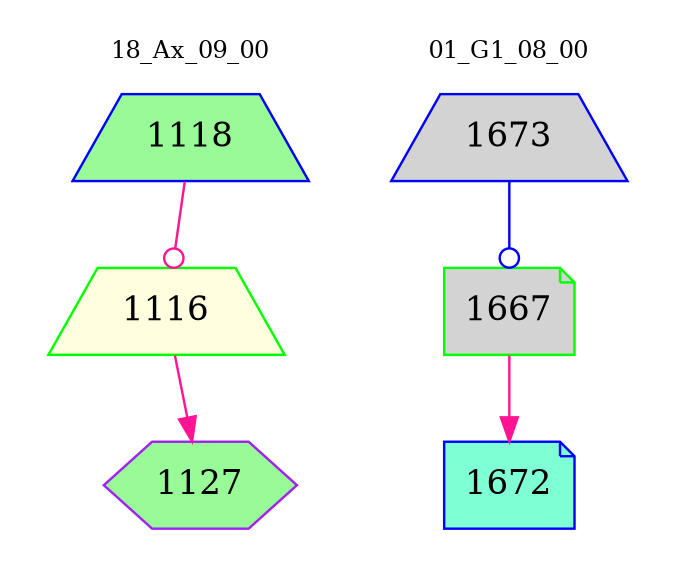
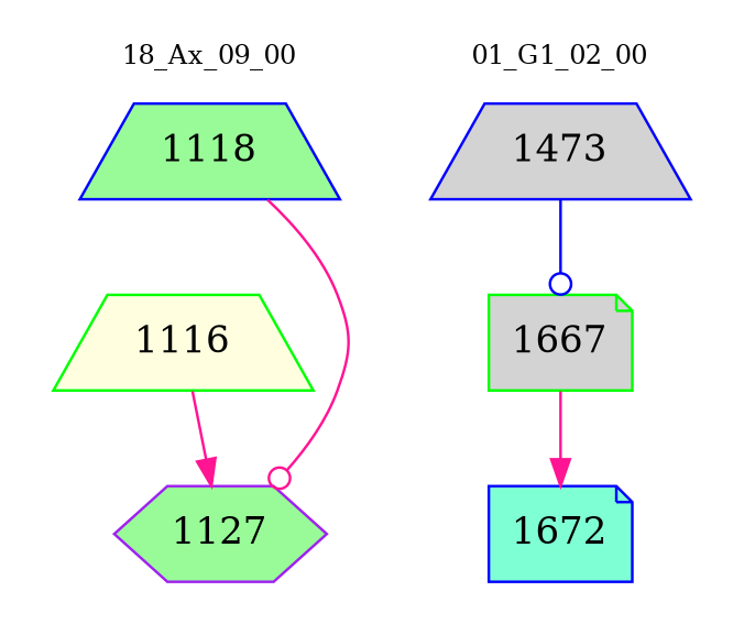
  digraph {
    node [color=blue fillcolor=palegreen shape=trapezium style=filled]
    edge [arrowhead=odot color=deeppink]
    n1 [label=1118]
    n2 [color=green fillcolor=lightyellow label=1116]
    n3 [color=purple label=1127 shape=hexagon]
-   n4 [fillcolor=lightgrey label=1673]
+   n4 [fillcolor=lightgrey label=1473]
    n5 [color=green fillcolor=lightgrey label=1667 shape=note]
    n6 [fillcolor=aquamarine label=1672 shape=note]
    subgraph cluster_1 {
      color=white
      fontsize=10
      label="18_Ax_09_00"
      n1
      n2
      n3
    }
    subgraph cluster_2 {
      color=white
      fontsize=10
-     label="01_G1_08_00"
+     label="01_G1_02_00"
      n4
      n5
      n6
    }
-   n1 -> n2
+   n1 -> n3
    n2 -> n3 [arrowhead=normal]
    n4 -> n5 [color=blue]
    n5 -> n6 [arrowhead=normal]
  }
